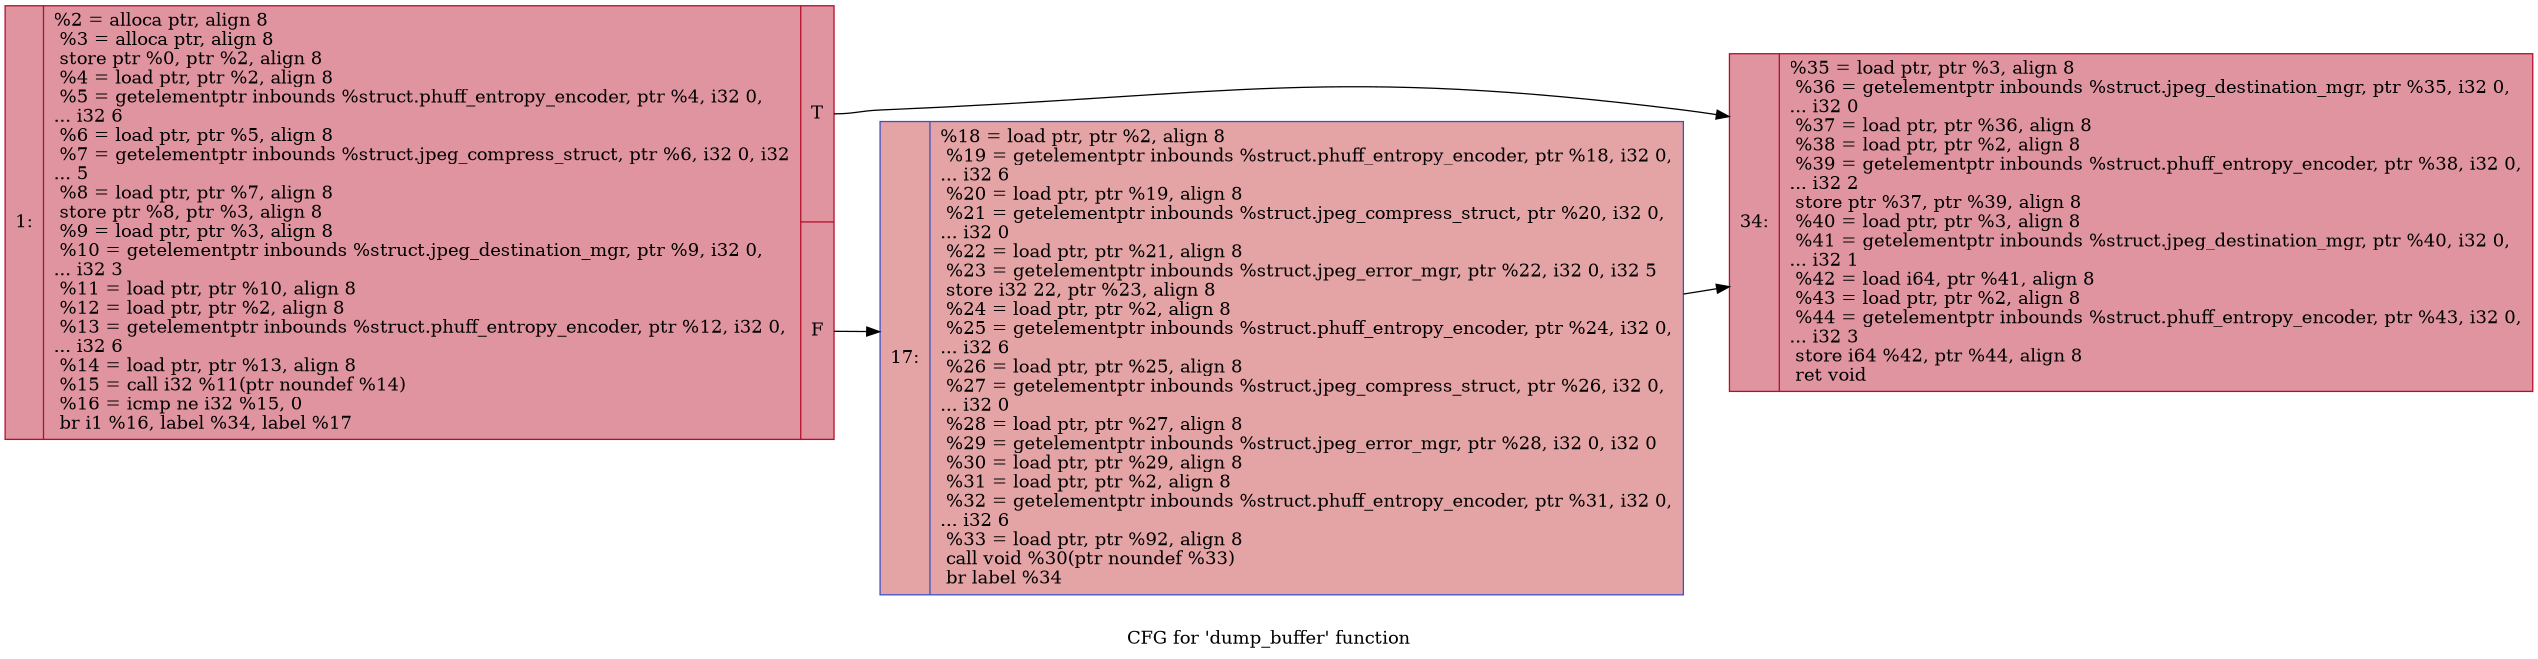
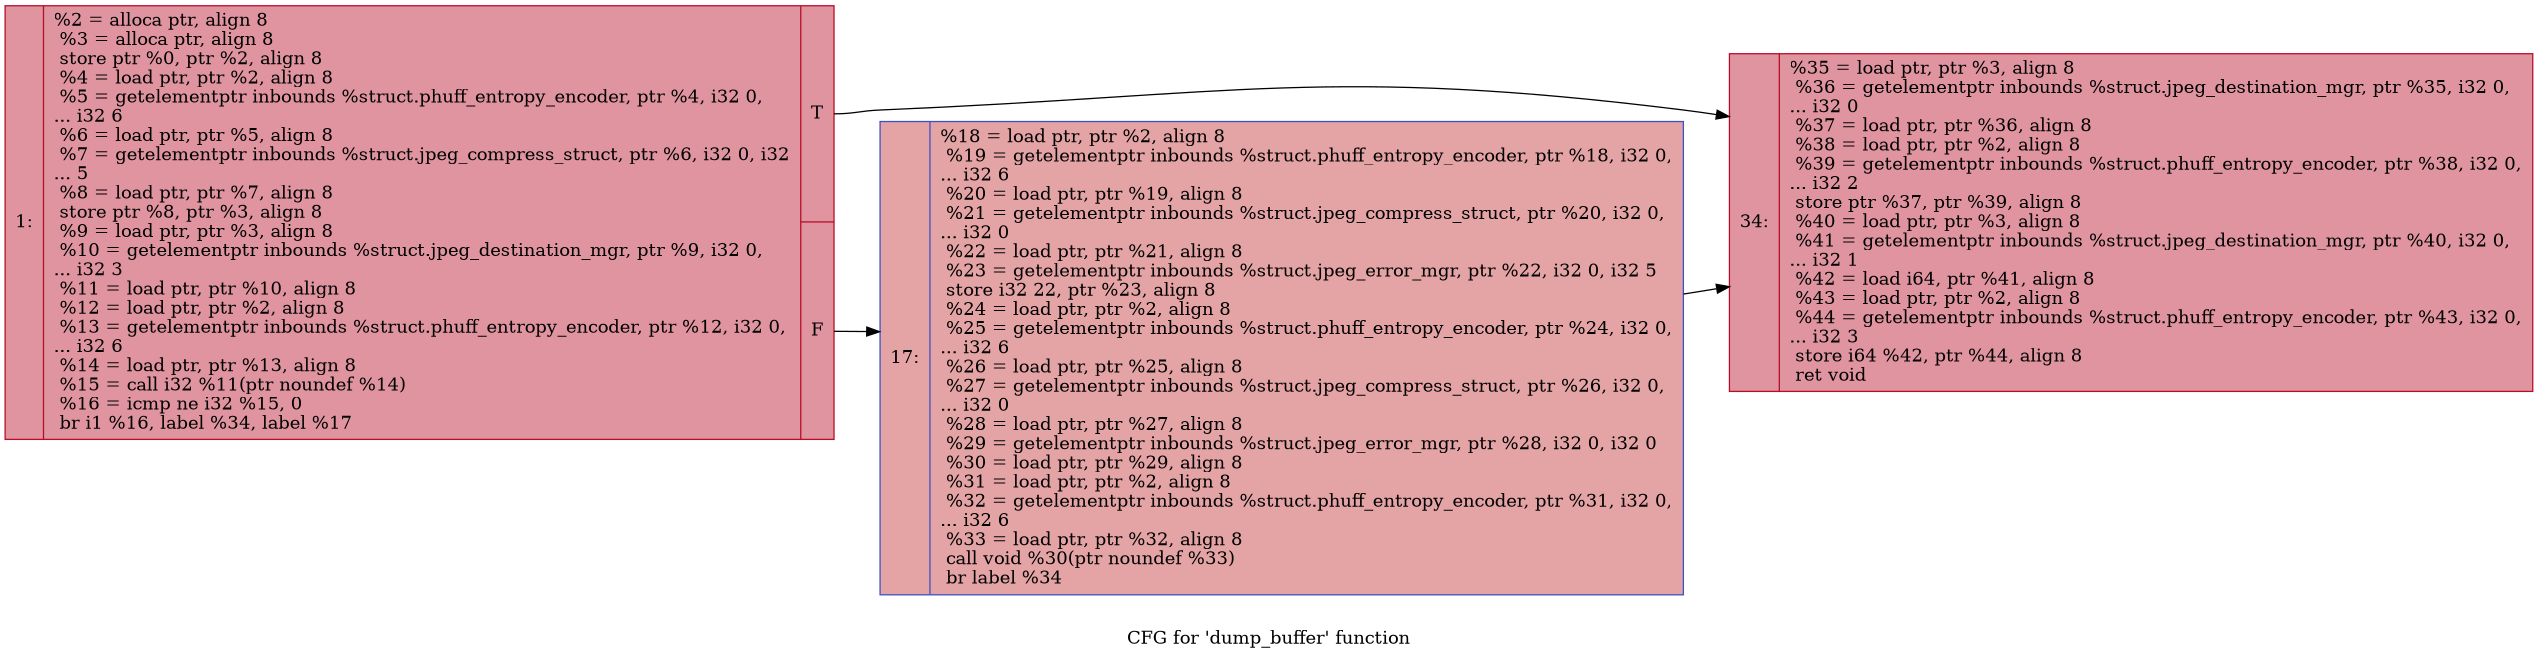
  digraph {
    label="CFG for 'dump_buffer' function"
    rankdir=LR
    fontname="DejaVu Serif"
    node [color="#b70d28ff" fillcolor="#b70d2870" fontname="DejaVu Serif" shape=record style=filled]
    edge [fontname="DejaVu Serif"]
    n1 [label="{1:\l|  %2 = alloca ptr, align 8\l  %3 = alloca ptr, align 8\l  store ptr %0, ptr %2, align 8\l  %4 = load ptr, ptr %2, align 8\l  %5 = getelementptr inbounds %struct.phuff_entropy_encoder, ptr %4, i32 0,\l... i32 6\l  %6 = load ptr, ptr %5, align 8\l  %7 = getelementptr inbounds %struct.jpeg_compress_struct, ptr %6, i32 0, i32\l... 5\l  %8 = load ptr, ptr %7, align 8\l  store ptr %8, ptr %3, align 8\l  %9 = load ptr, ptr %3, align 8\l  %10 = getelementptr inbounds %struct.jpeg_destination_mgr, ptr %9, i32 0,\l... i32 3\l  %11 = load ptr, ptr %10, align 8\l  %12 = load ptr, ptr %2, align 8\l  %13 = getelementptr inbounds %struct.phuff_entropy_encoder, ptr %12, i32 0,\l... i32 6\l  %14 = load ptr, ptr %13, align 8\l  %15 = call i32 %11(ptr noundef %14)\l  %16 = icmp ne i32 %15, 0\l  br i1 %16, label %34, label %17\l|{<s0>T|<s1>F}}"]
    n2 [label="{34:\l|  %35 = load ptr, ptr %3, align 8\l  %36 = getelementptr inbounds %struct.jpeg_destination_mgr, ptr %35, i32 0,\l... i32 0\l  %37 = load ptr, ptr %36, align 8\l  %38 = load ptr, ptr %2, align 8\l  %39 = getelementptr inbounds %struct.phuff_entropy_encoder, ptr %38, i32 0,\l... i32 2\l  store ptr %37, ptr %39, align 8\l  %40 = load ptr, ptr %3, align 8\l  %41 = getelementptr inbounds %struct.jpeg_destination_mgr, ptr %40, i32 0,\l... i32 1\l  %42 = load i64, ptr %41, align 8\l  %43 = load ptr, ptr %2, align 8\l  %44 = getelementptr inbounds %struct.phuff_entropy_encoder, ptr %43, i32 0,\l... i32 3\l  store i64 %42, ptr %44, align 8\l  ret void\l}"]
-   n3 [color="#3d50c3ff" fillcolor="#c32e3170" label="{17:\l|  %18 = load ptr, ptr %2, align 8\l  %19 = getelementptr inbounds %struct.phuff_entropy_encoder, ptr %18, i32 0,\l... i32 6\l  %20 = load ptr, ptr %19, align 8\l  %21 = getelementptr inbounds %struct.jpeg_compress_struct, ptr %20, i32 0,\l... i32 0\l  %22 = load ptr, ptr %21, align 8\l  %23 = getelementptr inbounds %struct.jpeg_error_mgr, ptr %22, i32 0, i32 5\l  store i32 22, ptr %23, align 8\l  %24 = load ptr, ptr %2, align 8\l  %25 = getelementptr inbounds %struct.phuff_entropy_encoder, ptr %24, i32 0,\l... i32 6\l  %26 = load ptr, ptr %25, align 8\l  %27 = getelementptr inbounds %struct.jpeg_compress_struct, ptr %26, i32 0,\l... i32 0\l  %28 = load ptr, ptr %27, align 8\l  %29 = getelementptr inbounds %struct.jpeg_error_mgr, ptr %28, i32 0, i32 0\l  %30 = load ptr, ptr %29, align 8\l  %31 = load ptr, ptr %2, align 8\l  %32 = getelementptr inbounds %struct.phuff_entropy_encoder, ptr %31, i32 0,\l... i32 6\l  %33 = load ptr, ptr %92, align 8\l  call void %30(ptr noundef %33)\l  br label %34\l}"]
+   n3 [color="#3d50c3ff" fillcolor="#c32e3170" label="{17:\l|  %18 = load ptr, ptr %2, align 8\l  %19 = getelementptr inbounds %struct.phuff_entropy_encoder, ptr %18, i32 0,\l... i32 6\l  %20 = load ptr, ptr %19, align 8\l  %21 = getelementptr inbounds %struct.jpeg_compress_struct, ptr %20, i32 0,\l... i32 0\l  %22 = load ptr, ptr %21, align 8\l  %23 = getelementptr inbounds %struct.jpeg_error_mgr, ptr %22, i32 0, i32 5\l  store i32 22, ptr %23, align 8\l  %24 = load ptr, ptr %2, align 8\l  %25 = getelementptr inbounds %struct.phuff_entropy_encoder, ptr %24, i32 0,\l... i32 6\l  %26 = load ptr, ptr %25, align 8\l  %27 = getelementptr inbounds %struct.jpeg_compress_struct, ptr %26, i32 0,\l... i32 0\l  %28 = load ptr, ptr %27, align 8\l  %29 = getelementptr inbounds %struct.jpeg_error_mgr, ptr %28, i32 0, i32 0\l  %30 = load ptr, ptr %29, align 8\l  %31 = load ptr, ptr %2, align 8\l  %32 = getelementptr inbounds %struct.phuff_entropy_encoder, ptr %31, i32 0,\l... i32 6\l  %33 = load ptr, ptr %32, align 8\l  call void %30(ptr noundef %33)\l  br label %34\l}"]
    n1 -> n2 [tailport=s0]
    n1 -> n3 [tailport=s1]
    n3 -> n2
  }
